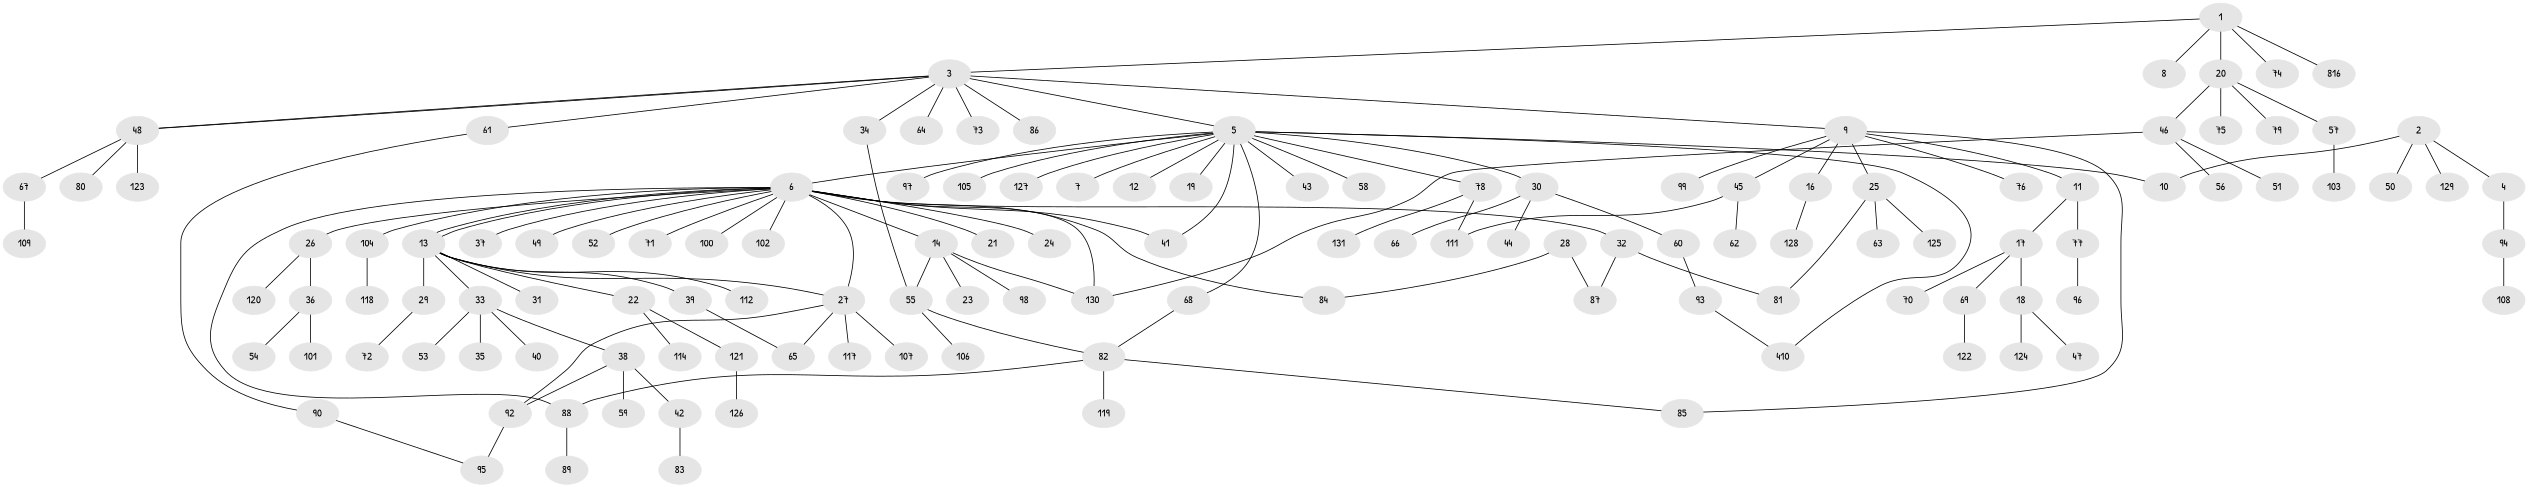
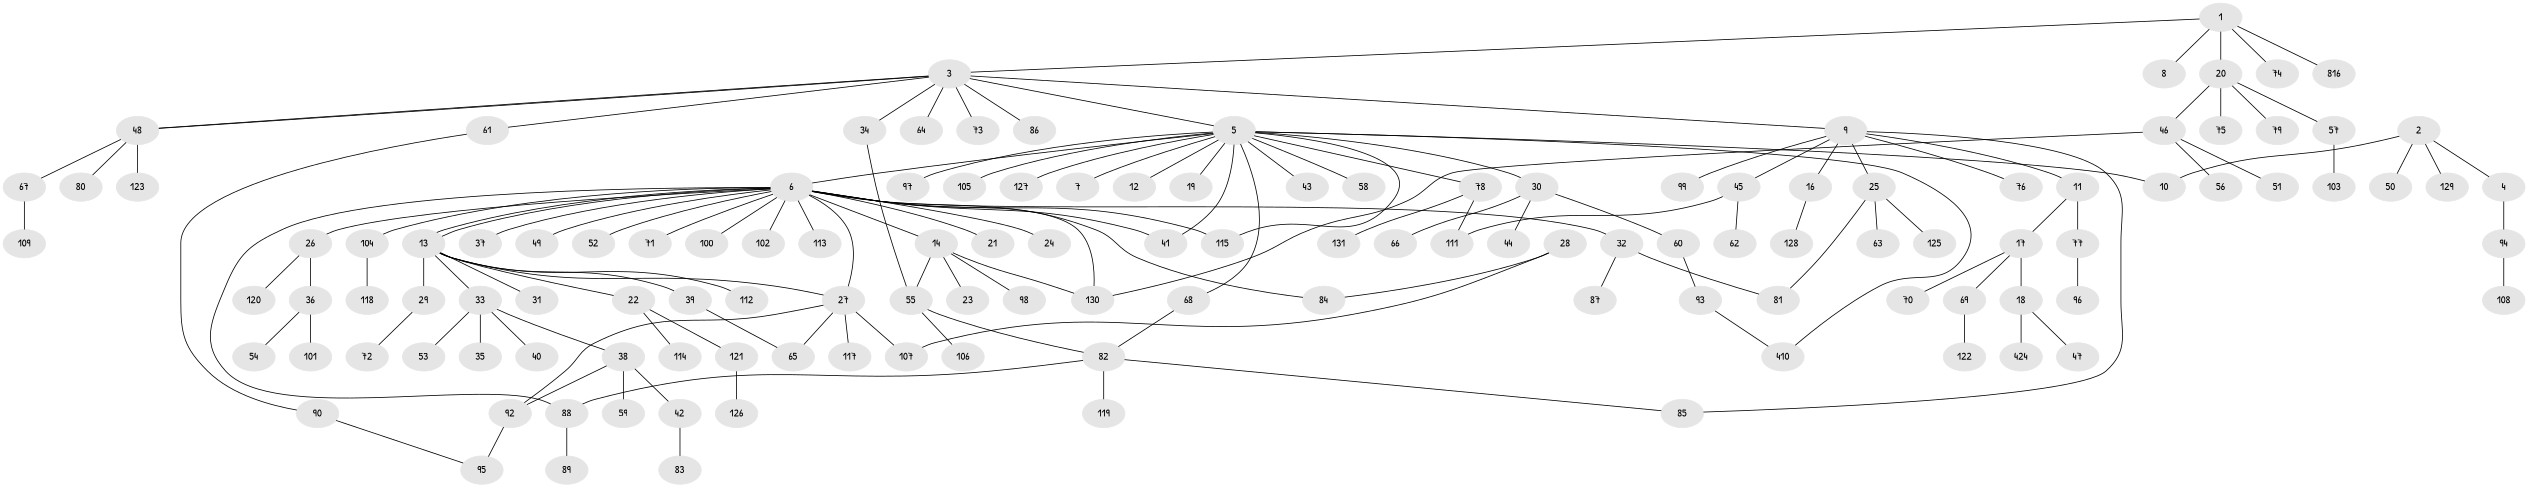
  graph {
    fontname="Patrick Hand"
    node [color=gray90 fontname="Patrick Hand" style=filled]
    edge [fontname="Patrick Hand"]
    1
    3
    8
    20
    74
    n6 [label=816]
    2
    4
    10
    50
    129
    5
    9
    34
    48
    61
    64
    73
    86
    46
    57
    75
    79
    94
    6
    7
    12
    19
    30
    41
    43
    58
    68
    78
    97
    105
    n37 [label=410]
+   115
    127
    11
    16
    25
    45
    76
    85
    99
    55
    67
    80
    123
    90
    108
    13
    14
    21
    24
    26
    27
    32
    37
    49
    52
    71
    88
    100
    102
    104
+   113
    130
    84
    44
    60
    66
    82
    111
    131
    22
    29
    31
    33
    39
    112
    23
    98
    36
    120
    65
    92
    107
    117
    28
    81
    87
    89
    118
    17
    77
    128
    63
    125
    62
    18
    69
    70
    96
    114
    121
    72
    35
    38
    40
    53
    106
    47
-   124
+   124 [label=424]
    122
    51
    56
    103
    126
    54
    101
    95
    93
    42
    59
    83
    109
    119
    1 -- 3
    1 -- 8
    1 -- 20
    1 -- 74
    1 -- n6
    3 -- 5
    3 -- 9
    3 -- 34
    3 -- 48
    3 -- 48
    3 -- 61
    3 -- 64
    3 -- 73
    3 -- 86
    20 -- 46
    20 -- 57
    20 -- 75
    20 -- 79
    2 -- 4
    2 -- 10
    2 -- 50
    2 -- 129
    4 -- 94
    5 -- 10
    5 -- 6
    5 -- 7
    5 -- 12
    5 -- 19
    5 -- 30
    5 -- 41
    5 -- 43
    5 -- 58
    5 -- 68
    5 -- 78
    5 -- 97
    5 -- 105
    5 -- n37
+   5 -- 115
    5 -- 127
    9 -- 11
    9 -- 16
    9 -- 25
    9 -- 45
    9 -- 76
    9 -- 85
    9 -- 99
    34 -- 55
    48 -- 67
    48 -- 80
    48 -- 123
    61 -- 90
    46 -- 130
    46 -- 51
    46 -- 56
    57 -- 103
    94 -- 108
    6 -- 41
+   6 -- 115
    6 -- 13
    6 -- 13
    6 -- 14
    6 -- 21
    6 -- 24
    6 -- 26
    6 -- 27
    6 -- 32
    6 -- 37
    6 -- 49
    6 -- 52
    6 -- 71
    6 -- 88
    6 -- 100
    6 -- 102
    6 -- 104
+   6 -- 113
    6 -- 130
    6 -- 84
    30 -- 44
    30 -- 60
    30 -- 66
    68 -- 82
    78 -- 111
    78 -- 131
    11 -- 17
    11 -- 77
    16 -- 128
    25 -- 81
    25 -- 63
    25 -- 125
    45 -- 111
    45 -- 62
    55 -- 82
    55 -- 106
    67 -- 109
    90 -- 95
    13 -- 27
    13 -- 22
    13 -- 29
    13 -- 31
    13 -- 33
    13 -- 39
    13 -- 112
    14 -- 55
    14 -- 130
    14 -- 23
    14 -- 98
    26 -- 36
    26 -- 120
    27 -- 65
    27 -- 92
    27 -- 107
    27 -- 117
    32 -- 81
    32 -- 87
    88 -- 89
    104 -- 118
    60 -- 93
    82 -- 85
    82 -- 88
    82 -- 119
    22 -- 114
    22 -- 121
    29 -- 72
    33 -- 35
    33 -- 38
    33 -- 40
    33 -- 53
    39 -- 65
    36 -- 54
    36 -- 101
    92 -- 95
    28 -- 84
-   28 -- 87
+   28 -- 107
    17 -- 18
    17 -- 69
    17 -- 70
    77 -- 96
    18 -- 47
    18 -- 124
    69 -- 122
    121 -- 126
    38 -- 92
    38 -- 42
    38 -- 59
    93 -- n37
    42 -- 83
  }
